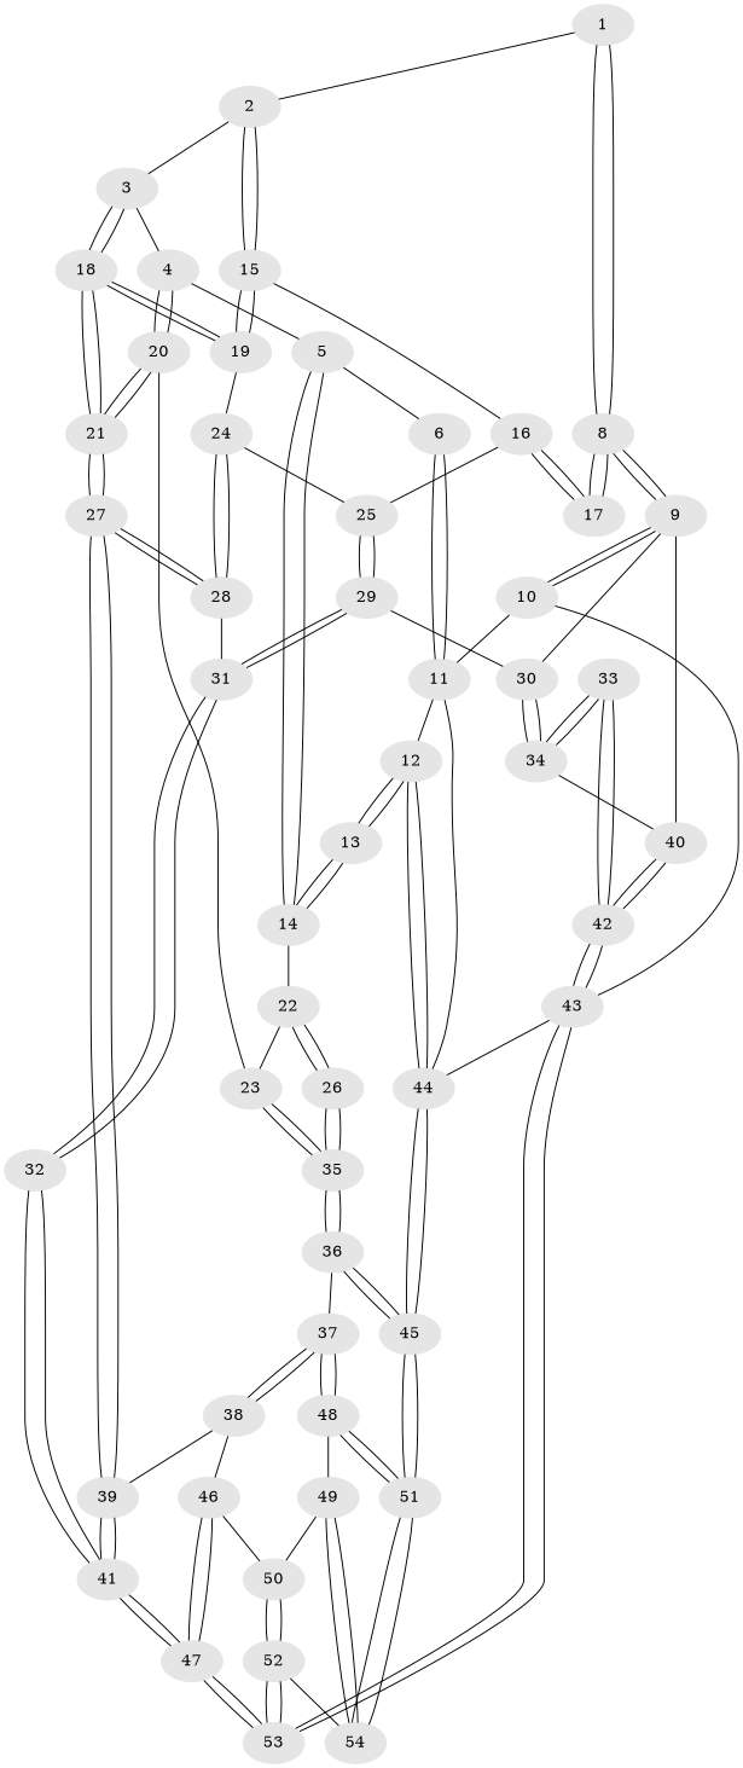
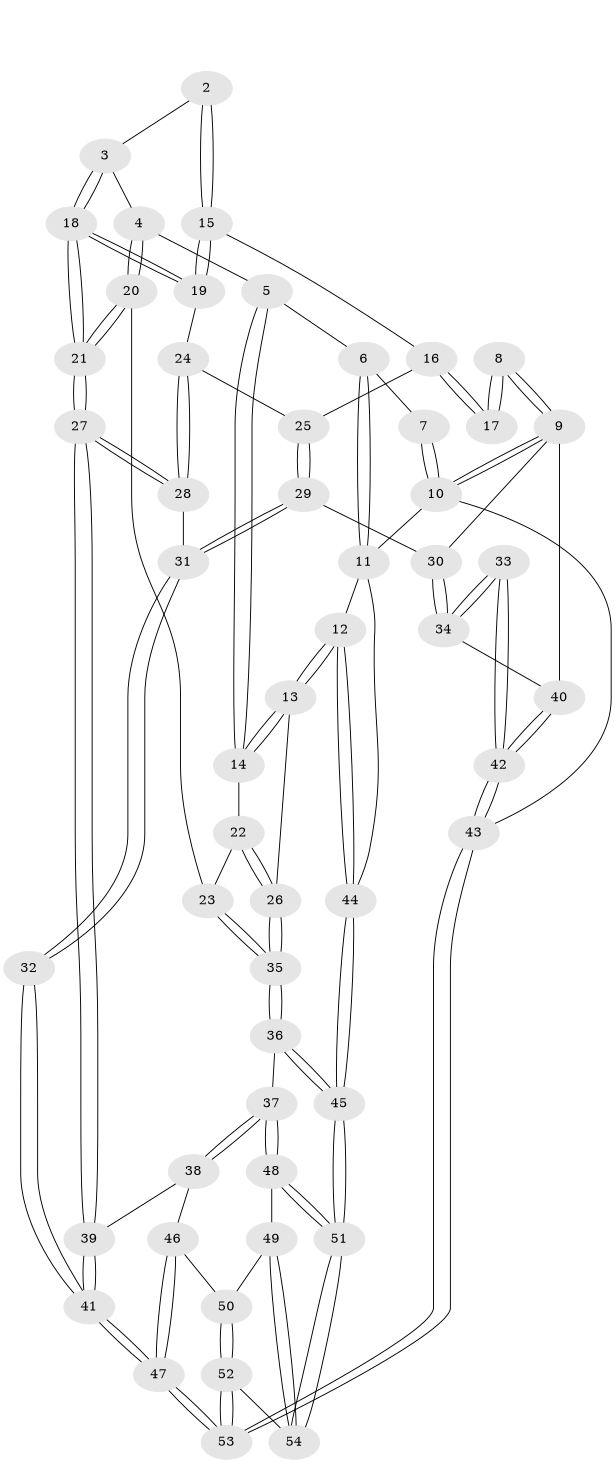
  graph {
    node [color=gray90 style=filled]
-   1
    2
    8
    3
    15
    9
    17
    4
    18
    16
    19
    5
    20
    21
    6
    14
    23
+   7
    11
    22
    10
    12
    44
    43
    40
    30
    42
    53
    13
    45
    26
    35
    25
    24
    29
    34
    27
    28
    39
    36
    31
    41
    32
    33
    47
    37
    38
    48
    51
    46
    49
    50
    54
    52
-   1 -- 2
-   1 -- 8
-   1 -- 8
    2 -- 3
    2 -- 15
    2 -- 15
    8 -- 9
    8 -- 9
    8 -- 17
    8 -- 17
    3 -- 4
    3 -- 18
    3 -- 18
    15 -- 16
    15 -- 19
    15 -- 19
    9 -- 10
    9 -- 10
    9 -- 40
    9 -- 30
    4 -- 5
    4 -- 20
    4 -- 20
    18 -- 19
    18 -- 19
    18 -- 21
    18 -- 21
    16 -- 17
    16 -- 17
    16 -- 25
    19 -- 24
    5 -- 6
    5 -- 14
    5 -- 14
    20 -- 21
    20 -- 21
    20 -- 23
    21 -- 27
    21 -- 27
+   6 -- 7
    6 -- 11
    6 -- 11
    14 -- 22
    23 -- 35
    23 -- 35
+   7 -- 10
+   7 -- 10
    11 -- 12
    11 -- 44
    22 -- 23
    22 -- 26
    22 -- 26
    10 -- 11
    10 -- 43
    12 -- 44
    12 -- 44
    12 -- 13
    12 -- 13
    44 -- 45
    44 -- 45
-   43 -- 44
    43 -- 53
    43 -- 53
    40 -- 42
    40 -- 42
    30 -- 34
    30 -- 34
    42 -- 43
    42 -- 43
    13 -- 14
    13 -- 14
+   13 -- 26
    45 -- 51
    45 -- 51
    26 -- 35
    26 -- 35
    35 -- 36
    35 -- 36
    25 -- 29
    25 -- 29
    24 -- 25
    24 -- 28
    24 -- 28
    29 -- 30
    29 -- 31
    29 -- 31
    34 -- 40
    27 -- 28
    27 -- 28
    27 -- 39
    27 -- 39
    28 -- 31
    39 -- 41
    39 -- 41
    36 -- 45
    36 -- 45
    36 -- 37
    31 -- 32
    31 -- 32
    41 -- 47
    41 -- 47
    32 -- 41
    32 -- 41
    33 -- 42
    33 -- 42
    33 -- 34
    33 -- 34
    47 -- 53
    47 -- 53
    37 -- 38
    37 -- 38
    37 -- 48
    37 -- 48
    38 -- 39
    38 -- 46
    48 -- 51
    48 -- 51
    48 -- 49
    51 -- 54
    51 -- 54
    46 -- 47
    46 -- 47
    46 -- 50
    49 -- 50
    49 -- 54
    49 -- 54
    50 -- 52
    50 -- 52
    52 -- 53
    52 -- 53
    52 -- 54
  }
